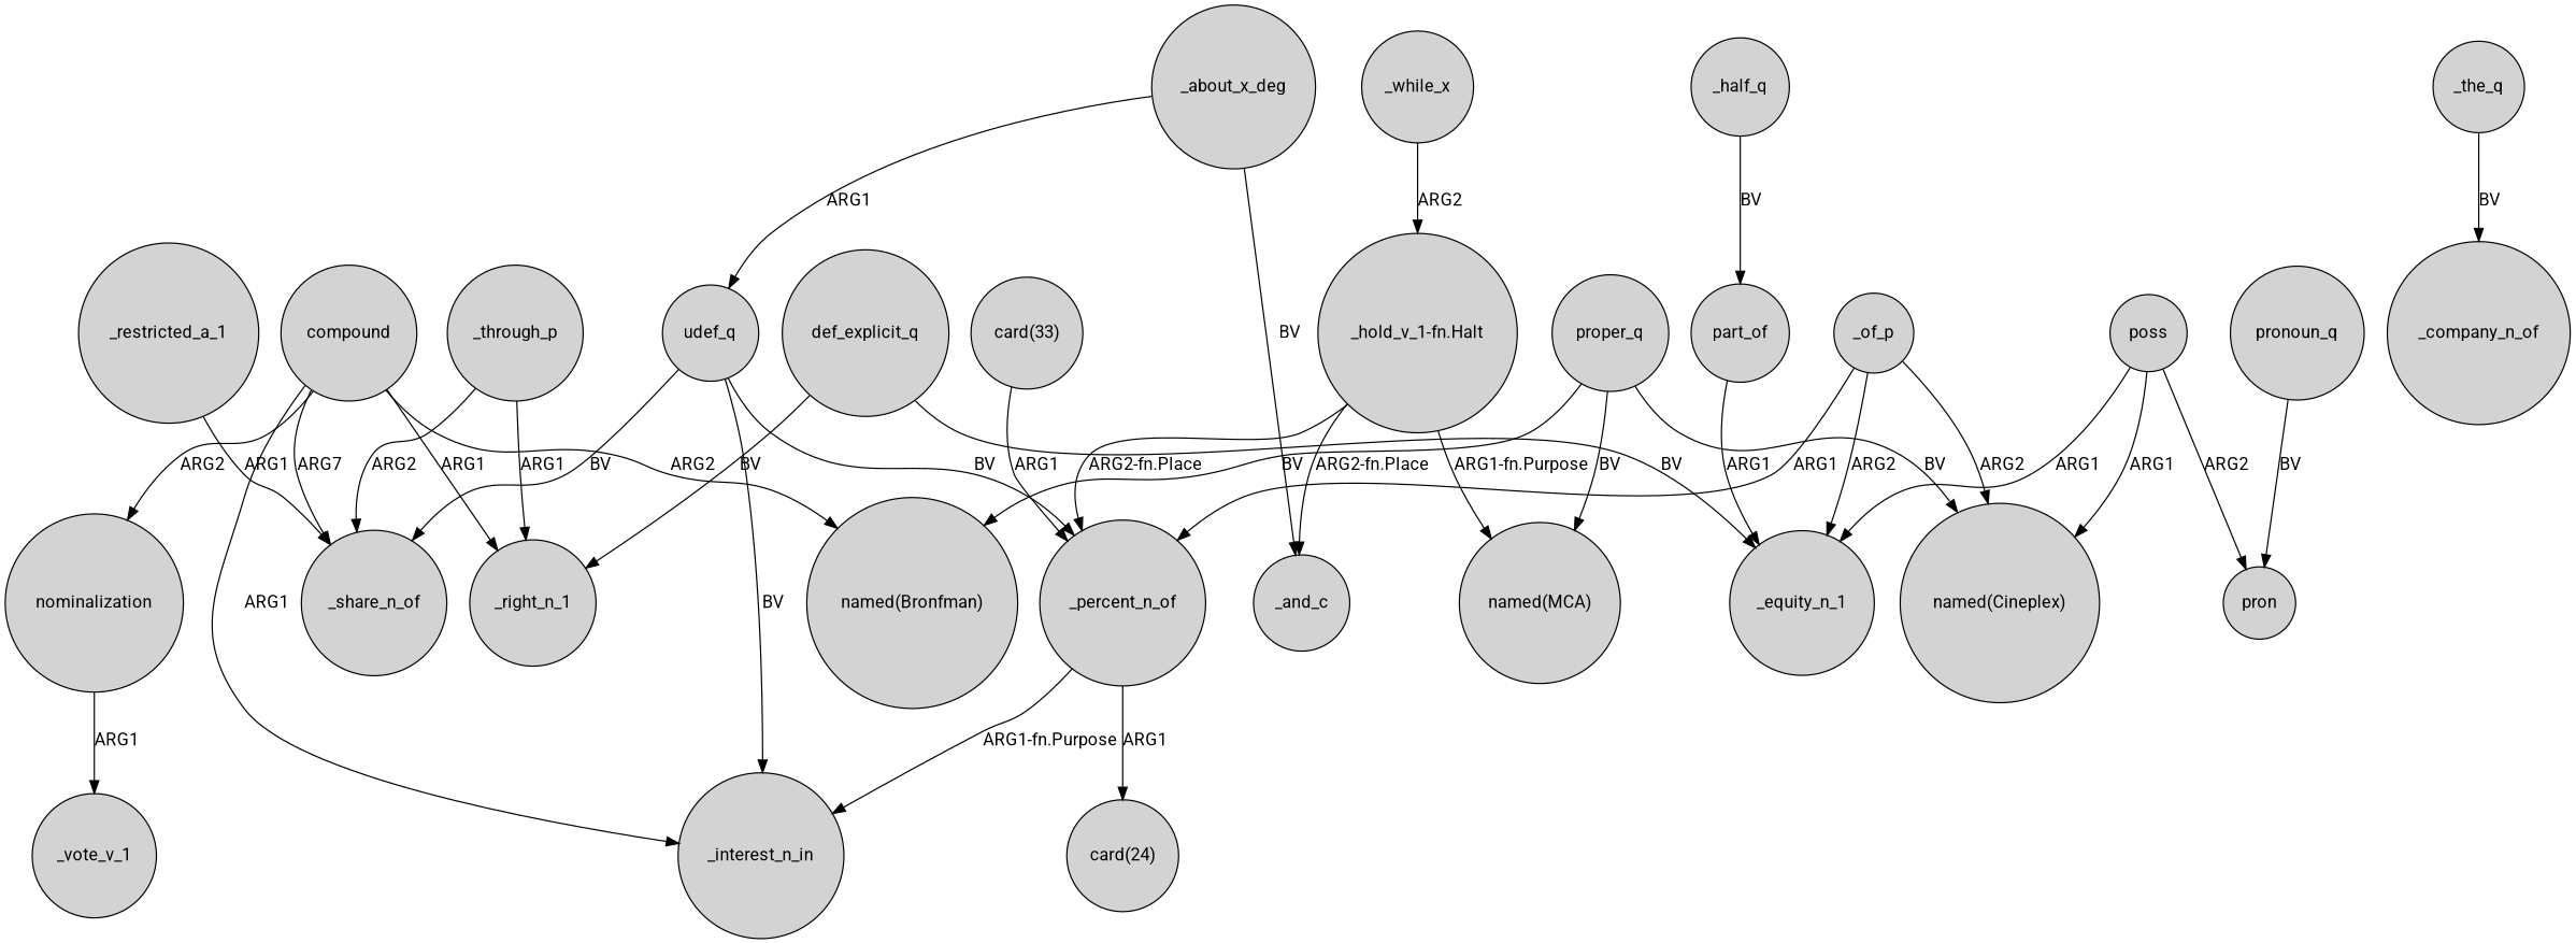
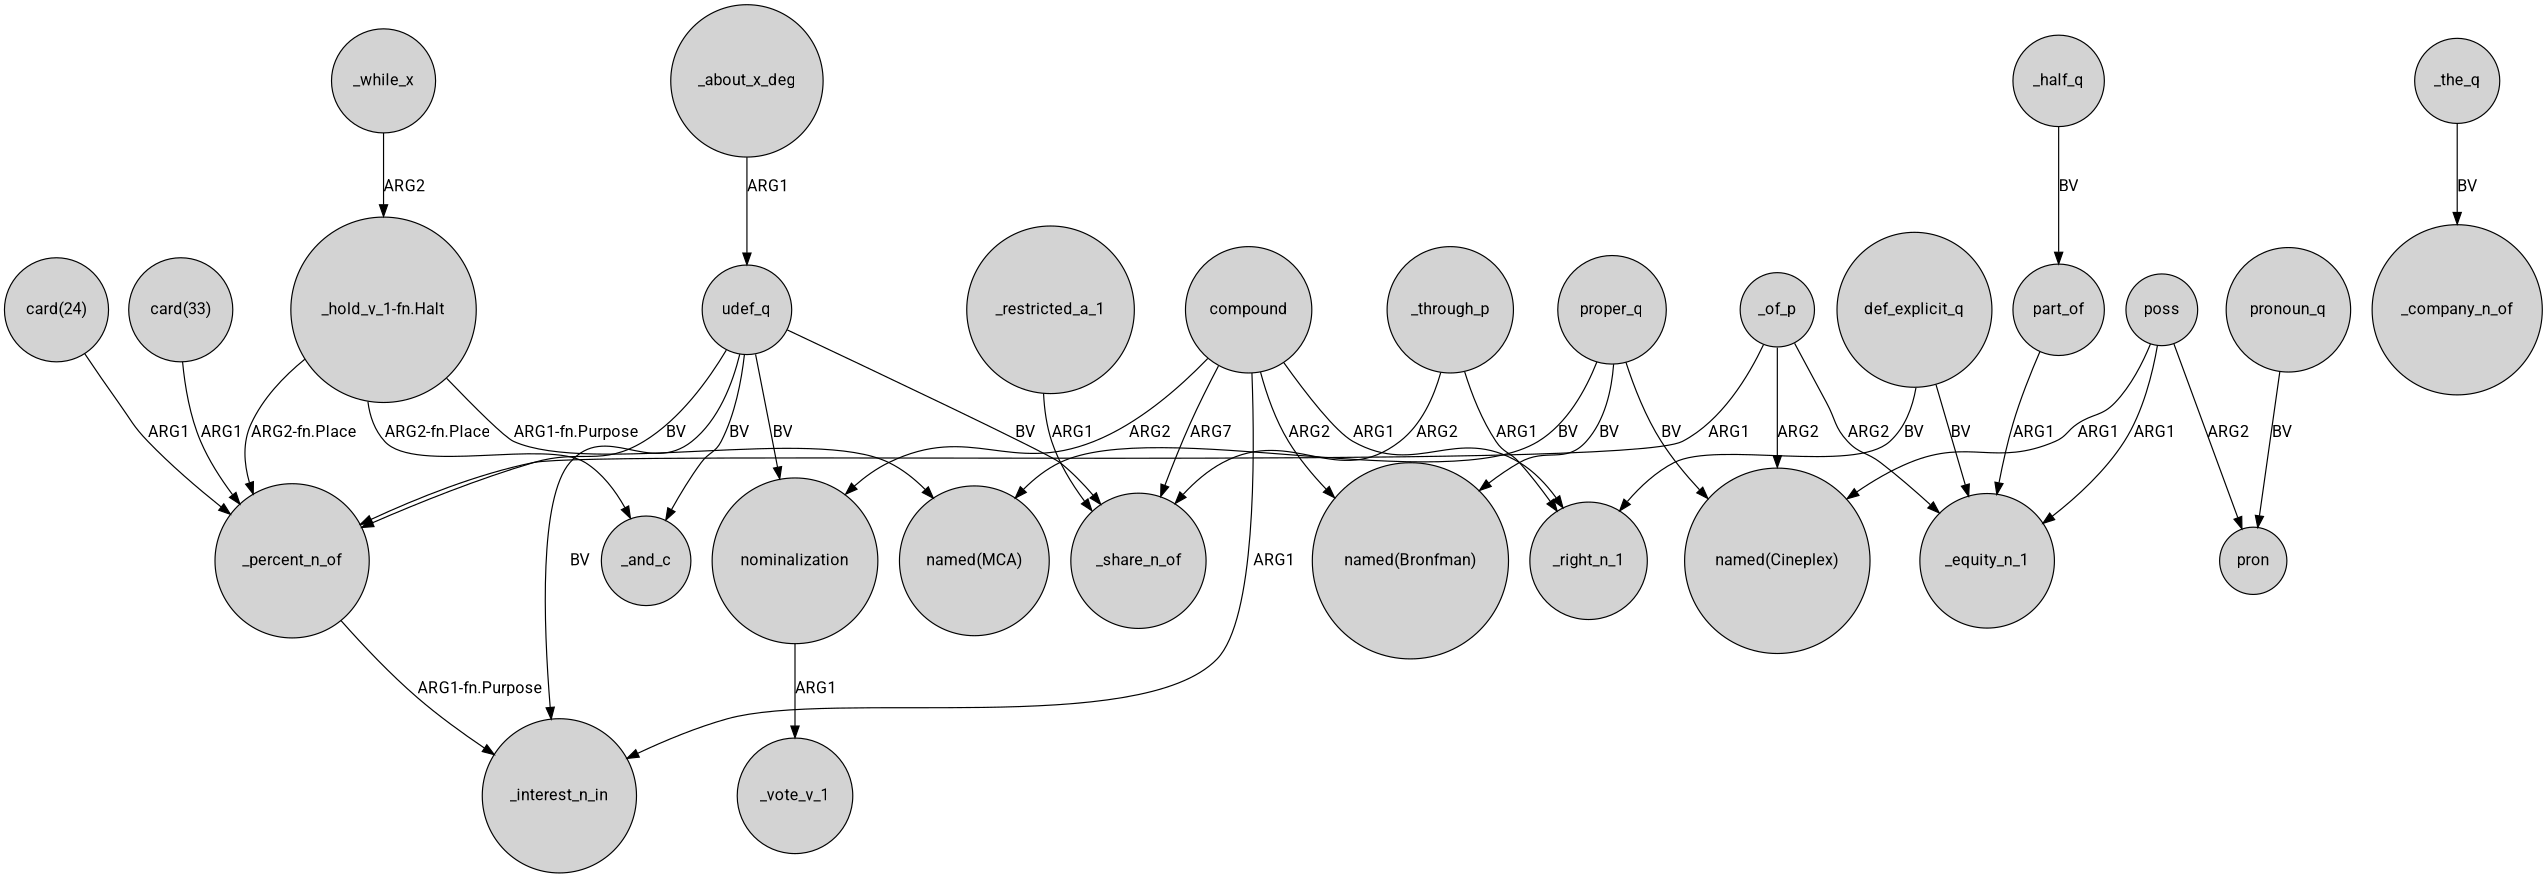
  digraph {
    fontname=Roboto
    node [fontname=Roboto shape=circle style=filled]
    edge [fontname=Roboto]
    "_hold_v_1-fn.Halt"
    _percent_n_of
    _and_c
    "named(MCA)"
    _interest_n_in
    _restricted_a_1
    _share_n_of
    proper_q
    "named(Cineplex)"
    "named(Bronfman)"
    nominalization
    _vote_v_1
    _of_p
    _equity_n_1
    def_explicit_q
    _right_n_1
    poss
    pron
    compound
    udef_q
    _through_p
    _about_x_deg
    _while_x
    pronoun_q
    _half_q
    part_of
    "card(33)"
    "card(24)"
    _the_q
    _company_n_of
    "_hold_v_1-fn.Halt" -> _percent_n_of [label="ARG2-fn.Place"]
    "_hold_v_1-fn.Halt" -> _and_c [label="ARG2-fn.Place"]
    "_hold_v_1-fn.Halt" -> "named(MCA)" [label="ARG1-fn.Purpose"]
    _percent_n_of -> _interest_n_in [label="ARG1-fn.Purpose"]
    _restricted_a_1 -> _share_n_of [label=ARG1]
    proper_q -> "named(MCA)" [label=BV]
    proper_q -> "named(Cineplex)" [label=BV]
    proper_q -> "named(Bronfman)" [label=BV]
    nominalization -> _vote_v_1 [label=ARG1]
    _of_p -> _percent_n_of [label=ARG1]
    _of_p -> "named(Cineplex)" [label=ARG2]
    _of_p -> _equity_n_1 [label=ARG2]
    def_explicit_q -> _equity_n_1 [label=BV]
    def_explicit_q -> _right_n_1 [label=BV]
    poss -> "named(Cineplex)" [label=ARG1]
    poss -> _equity_n_1 [label=ARG1]
    poss -> pron [label=ARG2]
    compound -> _interest_n_in [label=ARG1]
    compound -> _share_n_of [label=ARG7]
    compound -> "named(Bronfman)" [label=ARG2]
    compound -> nominalization [label=ARG2]
    compound -> _right_n_1 [label=ARG1]
    udef_q -> _percent_n_of [label=BV]
-   _about_x_deg -> _and_c [label=BV]
+   udef_q -> _and_c [label=BV]
    udef_q -> _interest_n_in [label=BV]
    udef_q -> _share_n_of [label=BV]
+   udef_q -> nominalization [label=BV]
    _through_p -> _share_n_of [label=ARG2]
    _through_p -> _right_n_1 [label=ARG1]
    _about_x_deg -> udef_q [label=ARG1]
    _while_x -> "_hold_v_1-fn.Halt" [label=ARG2]
    pronoun_q -> pron [label=BV]
    _half_q -> part_of [label=BV]
    part_of -> _equity_n_1 [label=ARG1]
    "card(33)" -> _percent_n_of [label=ARG1]
-   _percent_n_of -> "card(24)" [label=ARG1]
+   "card(24)" -> _percent_n_of [label=ARG1]
    _the_q -> _company_n_of [label=BV]
  }
